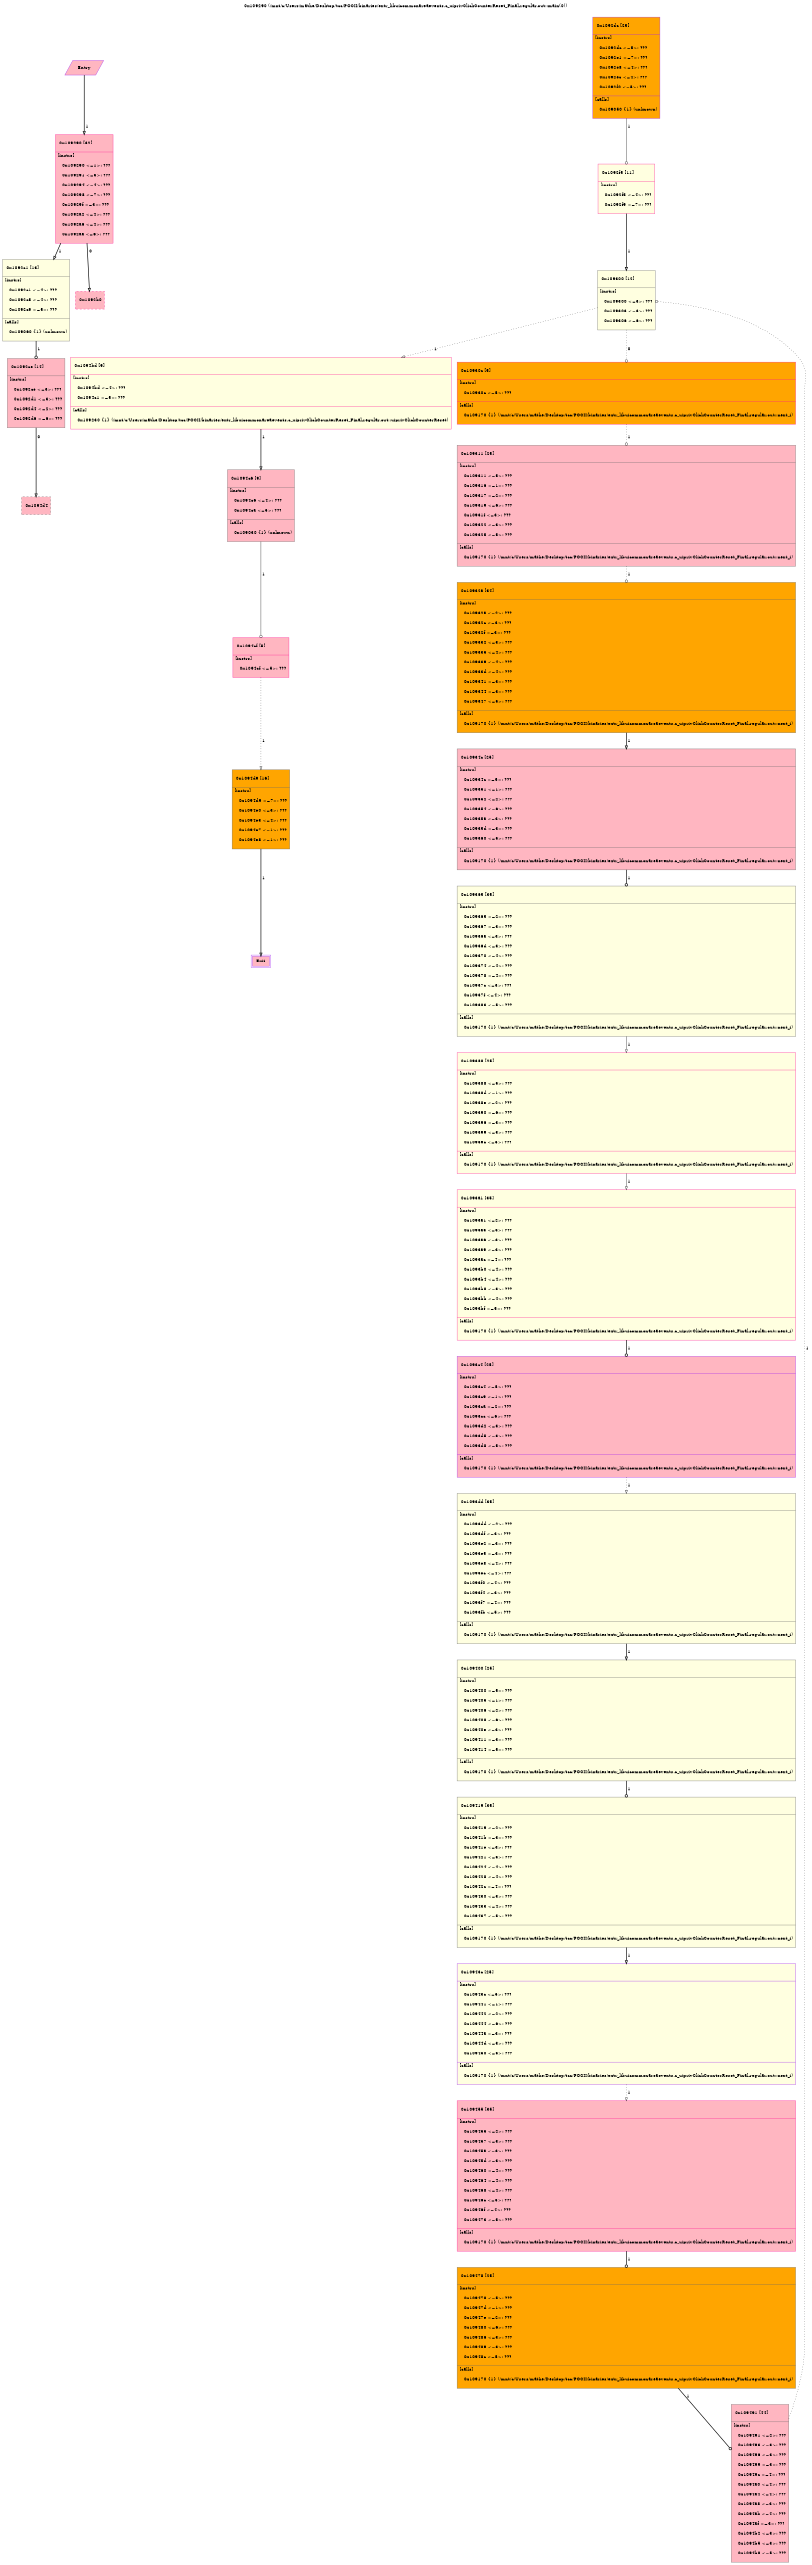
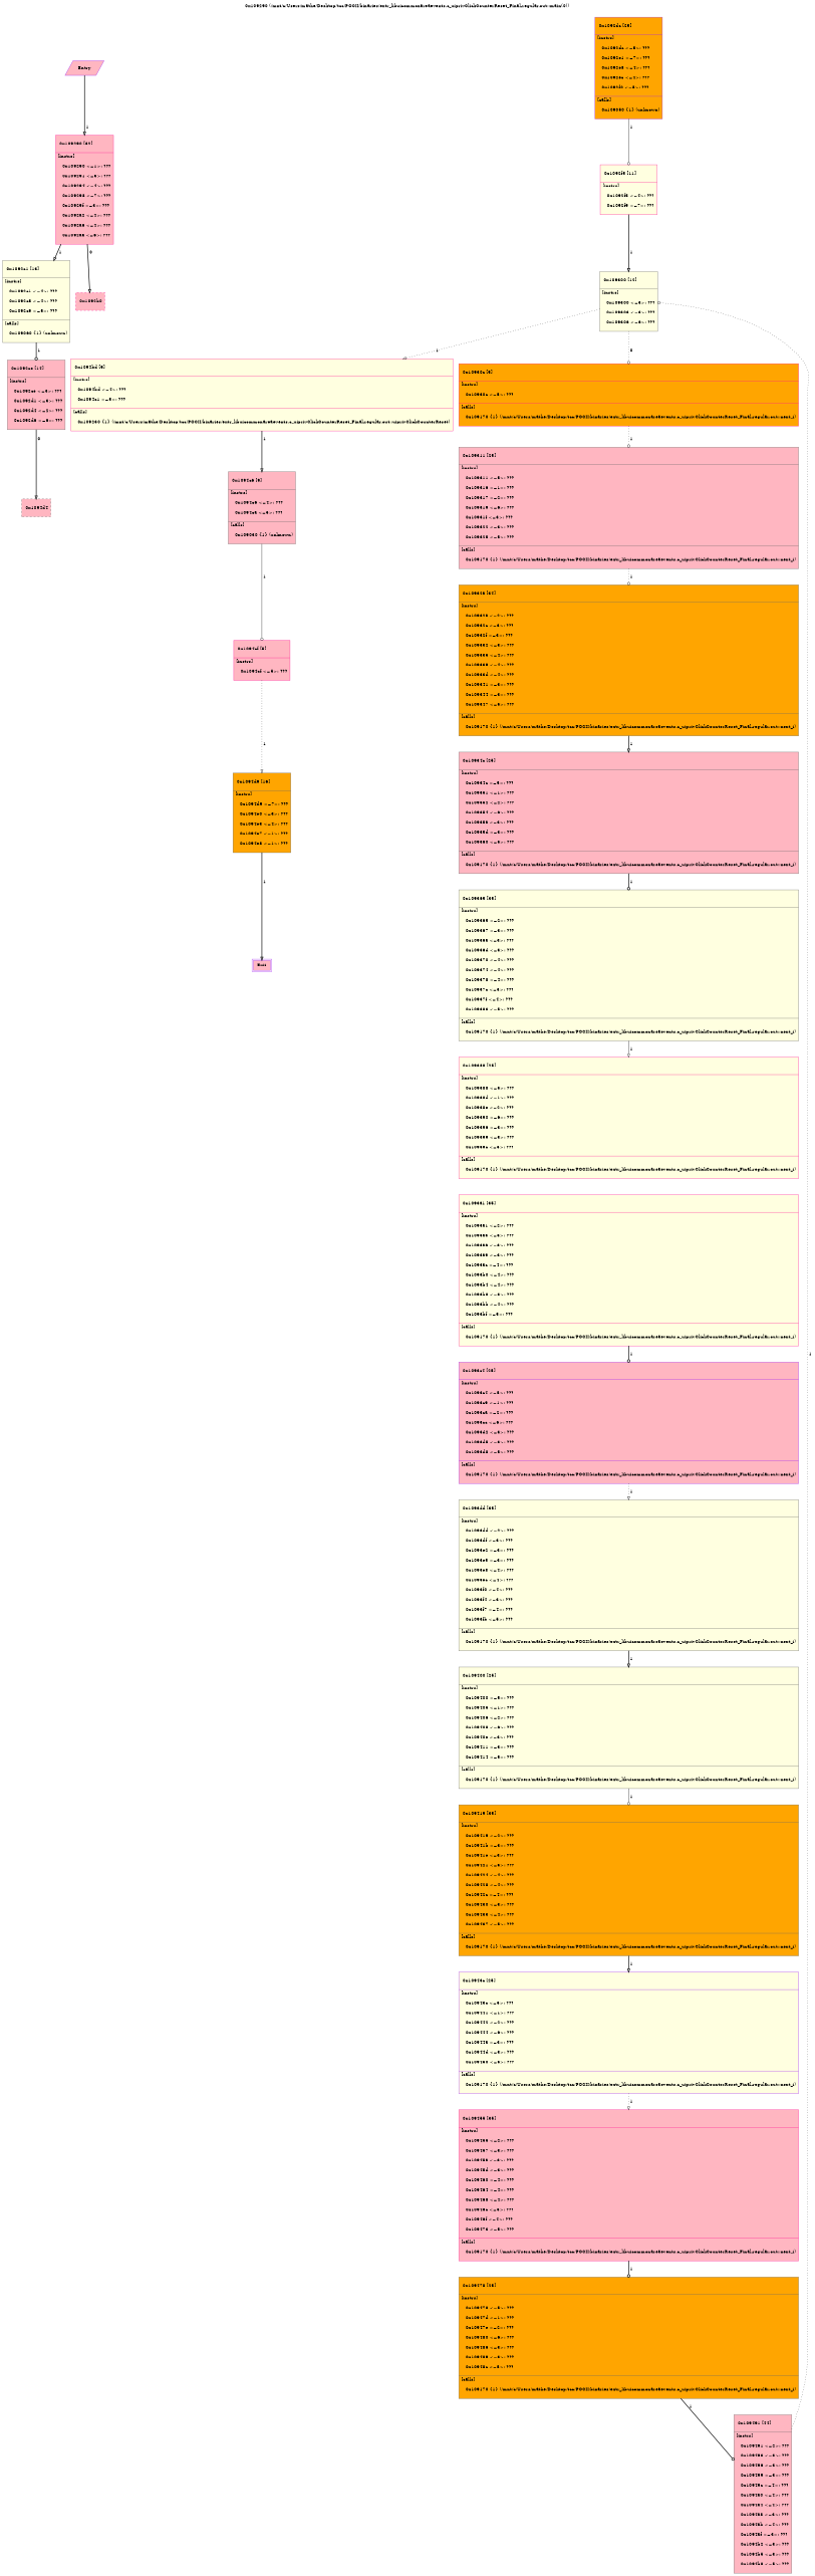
  digraph {
    label="0x109290 (/mnt/c/Users/mathe/Desktop/tcc/POCII/binaries/extr_libuicommonareaevents.c_uiprivClickCounterReset_Final-regular.out::main(0))"
    labelloc=t
    node [color=gray40 fillcolor=lightpink shape=record style=filled]
    edge [arrowhead=onormal style=bold]
    Entry [color=purple height=0.3 shape=parallelogram width=0.3]
    n2 [color=deeppink label="{\n     0x109290 [32]\l\n     | [instrs]\l\n     &nbsp;&nbsp;0x109290 \<+1\>: ???\l\n     &nbsp;&nbsp;0x109291 \<+3\>: ???\l\n     &nbsp;&nbsp;0x109294 \<+4\>: ???\l\n     &nbsp;&nbsp;0x109298 \<+7\>: ???\l\n     &nbsp;&nbsp;0x10929f \<+3\>: ???\l\n     &nbsp;&nbsp;0x1092a2 \<+4\>: ???\l\n     &nbsp;&nbsp;0x1092a6 \<+4\>: ???\l\n     &nbsp;&nbsp;0x1092aa \<+6\>: ???\l\n  }"]
    n3 [fillcolor=lightyellow label="{\n     0x1092c1 [13]\l\n     | [instrs]\l\n     &nbsp;&nbsp;0x1092c1 \<+4\>: ???\l\n     &nbsp;&nbsp;0x1092c5 \<+4\>: ???\l\n     &nbsp;&nbsp;0x1092c9 \<+5\>: ???\l\n     | [calls]\l\n     &nbsp;&nbsp;0x109060 \{1\} (unknown)\l\n  }"]
    n4 [color=deeppink label="{\n     0x1092b0\l\n  }" style="dashed,filled"]
    n5 [label="{\n     0x1092ce [14]\l\n     | [instrs]\l\n     &nbsp;&nbsp;0x1092ce \<+3\>: ???\l\n     &nbsp;&nbsp;0x1092d1 \<+3\>: ???\l\n     &nbsp;&nbsp;0x1092d4 \<+2\>: ???\l\n     &nbsp;&nbsp;0x1092d6 \<+6\>: ???\l\n  }"]
    n6 [label="{\n     0x1094d4\l\n  }" style="dashed,filled"]
    n7 [color=purple fillcolor=orange label="{\n     0x1092dc [25]\l\n     | [instrs]\l\n     &nbsp;&nbsp;0x1092dc \<+5\>: ???\l\n     &nbsp;&nbsp;0x1092e1 \<+7\>: ???\l\n     &nbsp;&nbsp;0x1092e8 \<+4\>: ???\l\n     &nbsp;&nbsp;0x1092ec \<+4\>: ???\l\n     &nbsp;&nbsp;0x1092f0 \<+5\>: ???\l\n     | [calls]\l\n     &nbsp;&nbsp;0x109050 \{1\} (unknown)\l\n  }"]
    n8 [color=deeppink fillcolor=lightyellow label="{\n     0x1092f5 [11]\l\n     | [instrs]\l\n     &nbsp;&nbsp;0x1092f5 \<+4\>: ???\l\n     &nbsp;&nbsp;0x1092f9 \<+7\>: ???\l\n  }"]
    n9 [fillcolor=lightyellow label="{\n     0x109300 [12]\l\n     | [instrs]\l\n     &nbsp;&nbsp;0x109300 \<+3\>: ???\l\n     &nbsp;&nbsp;0x109303 \<+3\>: ???\l\n     &nbsp;&nbsp;0x109306 \<+6\>: ???\l\n  }"]
    Exit [color=purple height=0.3 peripheries=2 shape=box width=0.3]
    n11 [color=deeppink fillcolor=lightyellow label="{\n     0x1094bd [9]\l\n     | [instrs]\l\n     &nbsp;&nbsp;0x1094bd \<+4\>: ???\l\n     &nbsp;&nbsp;0x1094c1 \<+5\>: ???\l\n     | [calls]\l\n     &nbsp;&nbsp;0x109230 \{1\} (/mnt/c/Users/mathe/Desktop/tcc/POCII/binaries/extr_libuicommonareaevents.c_uiprivClickCounterReset_Final-regular.out::uiprivClickCounterReset)\l\n  }"]
    n12 [color=deeppink fillcolor=orange label="{\n     0x10930c [5]\l\n     | [instrs]\l\n     &nbsp;&nbsp;0x10930c \<+5\>: ???\l\n     | [calls]\l\n     &nbsp;&nbsp;0x109170 \{1\} (/mnt/c/Users/mathe/Desktop/tcc/POCII/binaries/extr_libuicommonareaevents.c_uiprivClickCounterReset_Final-regular.out::next_i)\l\n  }"]
    n13 [label="{\n     0x1094c6 [9]\l\n     | [instrs]\l\n     &nbsp;&nbsp;0x1094c6 \<+4\>: ???\l\n     &nbsp;&nbsp;0x1094ca \<+5\>: ???\l\n     | [calls]\l\n     &nbsp;&nbsp;0x109030 \{1\} (unknown)\l\n  }"]
    n14 [label="{\n     0x109311 [25]\l\n     | [instrs]\l\n     &nbsp;&nbsp;0x109311 \<+5\>: ???\l\n     &nbsp;&nbsp;0x109316 \<+1\>: ???\l\n     &nbsp;&nbsp;0x109317 \<+2\>: ???\l\n     &nbsp;&nbsp;0x109319 \<+6\>: ???\l\n     &nbsp;&nbsp;0x10931f \<+3\>: ???\l\n     &nbsp;&nbsp;0x109322 \<+3\>: ???\l\n     &nbsp;&nbsp;0x109325 \<+5\>: ???\l\n     | [calls]\l\n     &nbsp;&nbsp;0x109170 \{1\} (/mnt/c/Users/mathe/Desktop/tcc/POCII/binaries/extr_libuicommonareaevents.c_uiprivClickCounterReset_Final-regular.out::next_i)\l\n  }"]
    n15 [color=deeppink label="{\n     0x1094cf [5]\l\n     | [instrs]\l\n     &nbsp;&nbsp;0x1094cf \<+5\>: ???\l\n  }"]
    n16 [fillcolor=orange label="{\n     0x10932a [34]\l\n     | [instrs]\l\n     &nbsp;&nbsp;0x10932a \<+2\>: ???\l\n     &nbsp;&nbsp;0x10932c \<+3\>: ???\l\n     &nbsp;&nbsp;0x10932f \<+3\>: ???\l\n     &nbsp;&nbsp;0x109332 \<+3\>: ???\l\n     &nbsp;&nbsp;0x109335 \<+4\>: ???\l\n     &nbsp;&nbsp;0x109339 \<+4\>: ???\l\n     &nbsp;&nbsp;0x10933d \<+4\>: ???\l\n     &nbsp;&nbsp;0x109341 \<+3\>: ???\l\n     &nbsp;&nbsp;0x109344 \<+3\>: ???\l\n     &nbsp;&nbsp;0x109347 \<+5\>: ???\l\n     | [calls]\l\n     &nbsp;&nbsp;0x109170 \{1\} (/mnt/c/Users/mathe/Desktop/tcc/POCII/binaries/extr_libuicommonareaevents.c_uiprivClickCounterReset_Final-regular.out::next_i)\l\n  }"]
    n17 [label="{\n     0x10934c [25]\l\n     | [instrs]\l\n     &nbsp;&nbsp;0x10934c \<+5\>: ???\l\n     &nbsp;&nbsp;0x109351 \<+1\>: ???\l\n     &nbsp;&nbsp;0x109352 \<+2\>: ???\l\n     &nbsp;&nbsp;0x109354 \<+6\>: ???\l\n     &nbsp;&nbsp;0x10935a \<+3\>: ???\l\n     &nbsp;&nbsp;0x10935d \<+3\>: ???\l\n     &nbsp;&nbsp;0x109360 \<+5\>: ???\l\n     | [calls]\l\n     &nbsp;&nbsp;0x109170 \{1\} (/mnt/c/Users/mathe/Desktop/tcc/POCII/binaries/extr_libuicommonareaevents.c_uiprivClickCounterReset_Final-regular.out::next_i)\l\n  }"]
    n18 [fillcolor=lightyellow label="{\n     0x109365 [35]\l\n     | [instrs]\l\n     &nbsp;&nbsp;0x109365 \<+2\>: ???\l\n     &nbsp;&nbsp;0x109367 \<+3\>: ???\l\n     &nbsp;&nbsp;0x10936a \<+3\>: ???\l\n     &nbsp;&nbsp;0x10936d \<+3\>: ???\l\n     &nbsp;&nbsp;0x109370 \<+4\>: ???\l\n     &nbsp;&nbsp;0x109374 \<+4\>: ???\l\n     &nbsp;&nbsp;0x109378 \<+4\>: ???\l\n     &nbsp;&nbsp;0x10937c \<+3\>: ???\l\n     &nbsp;&nbsp;0x10937f \<+4\>: ???\l\n     &nbsp;&nbsp;0x109383 \<+5\>: ???\l\n     | [calls]\l\n     &nbsp;&nbsp;0x109170 \{1\} (/mnt/c/Users/mathe/Desktop/tcc/POCII/binaries/extr_libuicommonareaevents.c_uiprivClickCounterReset_Final-regular.out::next_i)\l\n  }"]
    n19 [color=deeppink fillcolor=lightyellow label="{\n     0x109388 [25]\l\n     | [instrs]\l\n     &nbsp;&nbsp;0x109388 \<+5\>: ???\l\n     &nbsp;&nbsp;0x10938d \<+1\>: ???\l\n     &nbsp;&nbsp;0x10938e \<+2\>: ???\l\n     &nbsp;&nbsp;0x109390 \<+6\>: ???\l\n     &nbsp;&nbsp;0x109396 \<+3\>: ???\l\n     &nbsp;&nbsp;0x109399 \<+3\>: ???\l\n     &nbsp;&nbsp;0x10939c \<+5\>: ???\l\n     | [calls]\l\n     &nbsp;&nbsp;0x109170 \{1\} (/mnt/c/Users/mathe/Desktop/tcc/POCII/binaries/extr_libuicommonareaevents.c_uiprivClickCounterReset_Final-regular.out::next_i)\l\n  }"]
    n20 [color=deeppink fillcolor=lightyellow label="{\n     0x1093a1 [35]\l\n     | [instrs]\l\n     &nbsp;&nbsp;0x1093a1 \<+2\>: ???\l\n     &nbsp;&nbsp;0x1093a3 \<+3\>: ???\l\n     &nbsp;&nbsp;0x1093a6 \<+3\>: ???\l\n     &nbsp;&nbsp;0x1093a9 \<+3\>: ???\l\n     &nbsp;&nbsp;0x1093ac \<+4\>: ???\l\n     &nbsp;&nbsp;0x1093b0 \<+4\>: ???\l\n     &nbsp;&nbsp;0x1093b4 \<+4\>: ???\l\n     &nbsp;&nbsp;0x1093b8 \<+3\>: ???\l\n     &nbsp;&nbsp;0x1093bb \<+4\>: ???\l\n     &nbsp;&nbsp;0x1093bf \<+5\>: ???\l\n     | [calls]\l\n     &nbsp;&nbsp;0x109170 \{1\} (/mnt/c/Users/mathe/Desktop/tcc/POCII/binaries/extr_libuicommonareaevents.c_uiprivClickCounterReset_Final-regular.out::next_i)\l\n  }"]
    n21 [color=purple label="{\n     0x1093c4 [25]\l\n     | [instrs]\l\n     &nbsp;&nbsp;0x1093c4 \<+5\>: ???\l\n     &nbsp;&nbsp;0x1093c9 \<+1\>: ???\l\n     &nbsp;&nbsp;0x1093ca \<+2\>: ???\l\n     &nbsp;&nbsp;0x1093cc \<+6\>: ???\l\n     &nbsp;&nbsp;0x1093d2 \<+3\>: ???\l\n     &nbsp;&nbsp;0x1093d5 \<+3\>: ???\l\n     &nbsp;&nbsp;0x1093d8 \<+5\>: ???\l\n     | [calls]\l\n     &nbsp;&nbsp;0x109170 \{1\} (/mnt/c/Users/mathe/Desktop/tcc/POCII/binaries/extr_libuicommonareaevents.c_uiprivClickCounterReset_Final-regular.out::next_i)\l\n  }"]
    n22 [fillcolor=lightyellow label="{\n     0x1093dd [35]\l\n     | [instrs]\l\n     &nbsp;&nbsp;0x1093dd \<+2\>: ???\l\n     &nbsp;&nbsp;0x1093df \<+3\>: ???\l\n     &nbsp;&nbsp;0x1093e2 \<+3\>: ???\l\n     &nbsp;&nbsp;0x1093e5 \<+3\>: ???\l\n     &nbsp;&nbsp;0x1093e8 \<+4\>: ???\l\n     &nbsp;&nbsp;0x1093ec \<+4\>: ???\l\n     &nbsp;&nbsp;0x1093f0 \<+4\>: ???\l\n     &nbsp;&nbsp;0x1093f4 \<+3\>: ???\l\n     &nbsp;&nbsp;0x1093f7 \<+4\>: ???\l\n     &nbsp;&nbsp;0x1093fb \<+5\>: ???\l\n     | [calls]\l\n     &nbsp;&nbsp;0x109170 \{1\} (/mnt/c/Users/mathe/Desktop/tcc/POCII/binaries/extr_libuicommonareaevents.c_uiprivClickCounterReset_Final-regular.out::next_i)\l\n  }"]
    n23 [fillcolor=lightyellow label="{\n     0x109400 [25]\l\n     | [instrs]\l\n     &nbsp;&nbsp;0x109400 \<+5\>: ???\l\n     &nbsp;&nbsp;0x109405 \<+1\>: ???\l\n     &nbsp;&nbsp;0x109406 \<+2\>: ???\l\n     &nbsp;&nbsp;0x109408 \<+6\>: ???\l\n     &nbsp;&nbsp;0x10940e \<+3\>: ???\l\n     &nbsp;&nbsp;0x109411 \<+3\>: ???\l\n     &nbsp;&nbsp;0x109414 \<+5\>: ???\l\n     | [calls]\l\n     &nbsp;&nbsp;0x109170 \{1\} (/mnt/c/Users/mathe/Desktop/tcc/POCII/binaries/extr_libuicommonareaevents.c_uiprivClickCounterReset_Final-regular.out::next_i)\l\n  }"]
-   n24 [fillcolor=lightyellow label="{\n     0x109419 [35]\l\n     | [instrs]\l\n     &nbsp;&nbsp;0x109419 \<+2\>: ???\l\n     &nbsp;&nbsp;0x10941b \<+3\>: ???\l\n     &nbsp;&nbsp;0x10941e \<+3\>: ???\l\n     &nbsp;&nbsp;0x109421 \<+3\>: ???\l\n     &nbsp;&nbsp;0x109424 \<+4\>: ???\l\n     &nbsp;&nbsp;0x109428 \<+4\>: ???\l\n     &nbsp;&nbsp;0x10942c \<+4\>: ???\l\n     &nbsp;&nbsp;0x109430 \<+3\>: ???\l\n     &nbsp;&nbsp;0x109433 \<+4\>: ???\l\n     &nbsp;&nbsp;0x109437 \<+5\>: ???\l\n     | [calls]\l\n     &nbsp;&nbsp;0x109170 \{1\} (/mnt/c/Users/mathe/Desktop/tcc/POCII/binaries/extr_libuicommonareaevents.c_uiprivClickCounterReset_Final-regular.out::next_i)\l\n  }"]
+   n24 [fillcolor=orange label="{\n     0x109419 [35]\l\n     | [instrs]\l\n     &nbsp;&nbsp;0x109419 \<+2\>: ???\l\n     &nbsp;&nbsp;0x10941b \<+3\>: ???\l\n     &nbsp;&nbsp;0x10941e \<+3\>: ???\l\n     &nbsp;&nbsp;0x109421 \<+3\>: ???\l\n     &nbsp;&nbsp;0x109424 \<+4\>: ???\l\n     &nbsp;&nbsp;0x109428 \<+4\>: ???\l\n     &nbsp;&nbsp;0x10942c \<+4\>: ???\l\n     &nbsp;&nbsp;0x109430 \<+3\>: ???\l\n     &nbsp;&nbsp;0x109433 \<+4\>: ???\l\n     &nbsp;&nbsp;0x109437 \<+5\>: ???\l\n     | [calls]\l\n     &nbsp;&nbsp;0x109170 \{1\} (/mnt/c/Users/mathe/Desktop/tcc/POCII/binaries/extr_libuicommonareaevents.c_uiprivClickCounterReset_Final-regular.out::next_i)\l\n  }"]
    n25 [color=purple fillcolor=lightyellow label="{\n     0x10943c [25]\l\n     | [instrs]\l\n     &nbsp;&nbsp;0x10943c \<+5\>: ???\l\n     &nbsp;&nbsp;0x109441 \<+1\>: ???\l\n     &nbsp;&nbsp;0x109442 \<+2\>: ???\l\n     &nbsp;&nbsp;0x109444 \<+6\>: ???\l\n     &nbsp;&nbsp;0x10944a \<+3\>: ???\l\n     &nbsp;&nbsp;0x10944d \<+3\>: ???\l\n     &nbsp;&nbsp;0x109450 \<+5\>: ???\l\n     | [calls]\l\n     &nbsp;&nbsp;0x109170 \{1\} (/mnt/c/Users/mathe/Desktop/tcc/POCII/binaries/extr_libuicommonareaevents.c_uiprivClickCounterReset_Final-regular.out::next_i)\l\n  }"]
    n26 [color=deeppink label="{\n     0x109455 [35]\l\n     | [instrs]\l\n     &nbsp;&nbsp;0x109455 \<+2\>: ???\l\n     &nbsp;&nbsp;0x109457 \<+3\>: ???\l\n     &nbsp;&nbsp;0x10945a \<+3\>: ???\l\n     &nbsp;&nbsp;0x10945d \<+3\>: ???\l\n     &nbsp;&nbsp;0x109460 \<+4\>: ???\l\n     &nbsp;&nbsp;0x109464 \<+4\>: ???\l\n     &nbsp;&nbsp;0x109468 \<+4\>: ???\l\n     &nbsp;&nbsp;0x10946c \<+3\>: ???\l\n     &nbsp;&nbsp;0x10946f \<+4\>: ???\l\n     &nbsp;&nbsp;0x109473 \<+5\>: ???\l\n     | [calls]\l\n     &nbsp;&nbsp;0x109170 \{1\} (/mnt/c/Users/mathe/Desktop/tcc/POCII/binaries/extr_libuicommonareaevents.c_uiprivClickCounterReset_Final-regular.out::next_i)\l\n  }"]
    n27 [fillcolor=orange label="{\n     0x109478 [25]\l\n     | [instrs]\l\n     &nbsp;&nbsp;0x109478 \<+5\>: ???\l\n     &nbsp;&nbsp;0x10947d \<+1\>: ???\l\n     &nbsp;&nbsp;0x10947e \<+2\>: ???\l\n     &nbsp;&nbsp;0x109480 \<+6\>: ???\l\n     &nbsp;&nbsp;0x109486 \<+3\>: ???\l\n     &nbsp;&nbsp;0x109489 \<+3\>: ???\l\n     &nbsp;&nbsp;0x10948c \<+5\>: ???\l\n     | [calls]\l\n     &nbsp;&nbsp;0x109170 \{1\} (/mnt/c/Users/mathe/Desktop/tcc/POCII/binaries/extr_libuicommonareaevents.c_uiprivClickCounterReset_Final-regular.out::next_i)\l\n  }"]
    n28 [label="{\n     0x109491 [44]\l\n     | [instrs]\l\n     &nbsp;&nbsp;0x109491 \<+2\>: ???\l\n     &nbsp;&nbsp;0x109493 \<+3\>: ???\l\n     &nbsp;&nbsp;0x109496 \<+3\>: ???\l\n     &nbsp;&nbsp;0x109499 \<+3\>: ???\l\n     &nbsp;&nbsp;0x10949c \<+4\>: ???\l\n     &nbsp;&nbsp;0x1094a0 \<+4\>: ???\l\n     &nbsp;&nbsp;0x1094a4 \<+4\>: ???\l\n     &nbsp;&nbsp;0x1094a8 \<+3\>: ???\l\n     &nbsp;&nbsp;0x1094ab \<+4\>: ???\l\n     &nbsp;&nbsp;0x1094af \<+3\>: ???\l\n     &nbsp;&nbsp;0x1094b2 \<+3\>: ???\l\n     &nbsp;&nbsp;0x1094b5 \<+3\>: ???\l\n     &nbsp;&nbsp;0x1094b8 \<+5\>: ???\l\n  }"]
    n29 [fillcolor=orange label="{\n     0x1094d9 [16]\l\n     | [instrs]\l\n     &nbsp;&nbsp;0x1094d9 \<+7\>: ???\l\n     &nbsp;&nbsp;0x1094e0 \<+3\>: ???\l\n     &nbsp;&nbsp;0x1094e3 \<+4\>: ???\l\n     &nbsp;&nbsp;0x1094e7 \<+1\>: ???\l\n     &nbsp;&nbsp;0x1094e8 \<+1\>: ???\l\n  }"]
    Entry -> n2 [label=" 1"]
    n2 -> n3 [label=" 1"]
    n2 -> n4 [label=" 0"]
    n3 -> n5 [arrowhead=odot label=" 1"]
    n5 -> n6 [label=" 0"]
    n7 -> n8 [arrowhead=odot label=" 1" style=solid]
    n8 -> n9 [label=" 1"]
    n9 -> n11 [label=" 1" style=dotted]
    n9 -> n12 [arrowhead=odot label=" 0" style=dotted]
    n11 -> n13 [label=" 1"]
    n12 -> n14 [arrowhead=odot label=" 1" style=dotted]
    n13 -> n15 [arrowhead=odot label=" 1" style=solid]
    n14 -> n16 [arrowhead=odot label=" 1" style=dotted]
    n15 -> n29 [label=" 1" style=dotted]
    n16 -> n17 [label=" 1"]
    n17 -> n18 [arrowhead=odot label=" 1"]
    n18 -> n19 [label=" 1" style=solid]
-   n19 -> n20 [label=" 1" style=solid]
    n20 -> n21 [arrowhead=odot label=" 1"]
    n21 -> n22 [label=" 1" style=dotted]
    n22 -> n23 [label=" 1"]
-   n23 -> n24 [arrowhead=odot label=" 1"]
+   n23 -> n24 [arrowhead=odot label=" 1" style=solid]
    n24 -> n25 [label=" 1"]
    n25 -> n26 [label=" 1" style=dotted]
    n26 -> n27 [arrowhead=odot label=" 1"]
    n27 -> n28 [arrowhead=odot label=" 1"]
    n28 -> n9 [arrowhead=odot label=" 1" style=dotted]
    n29 -> Exit [label=" 1"]
  }
